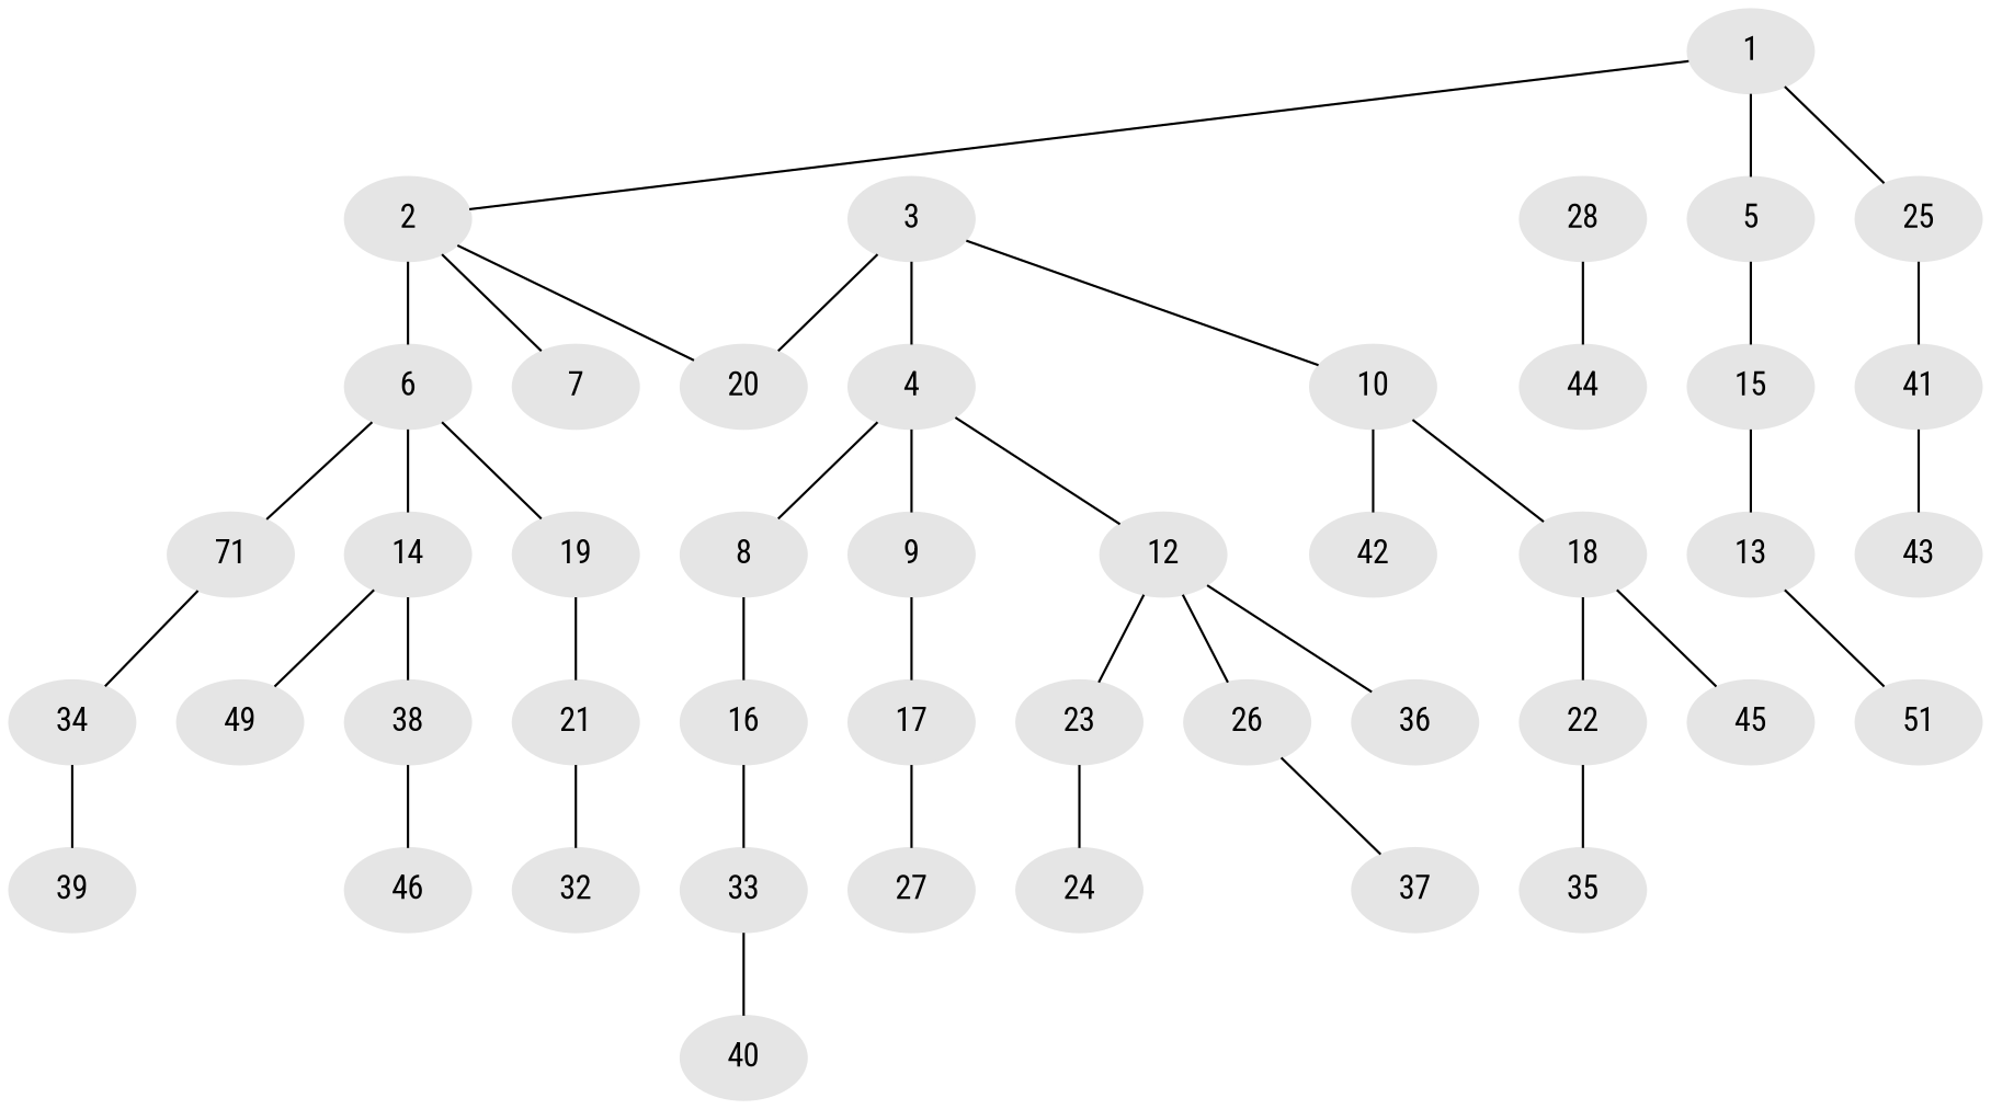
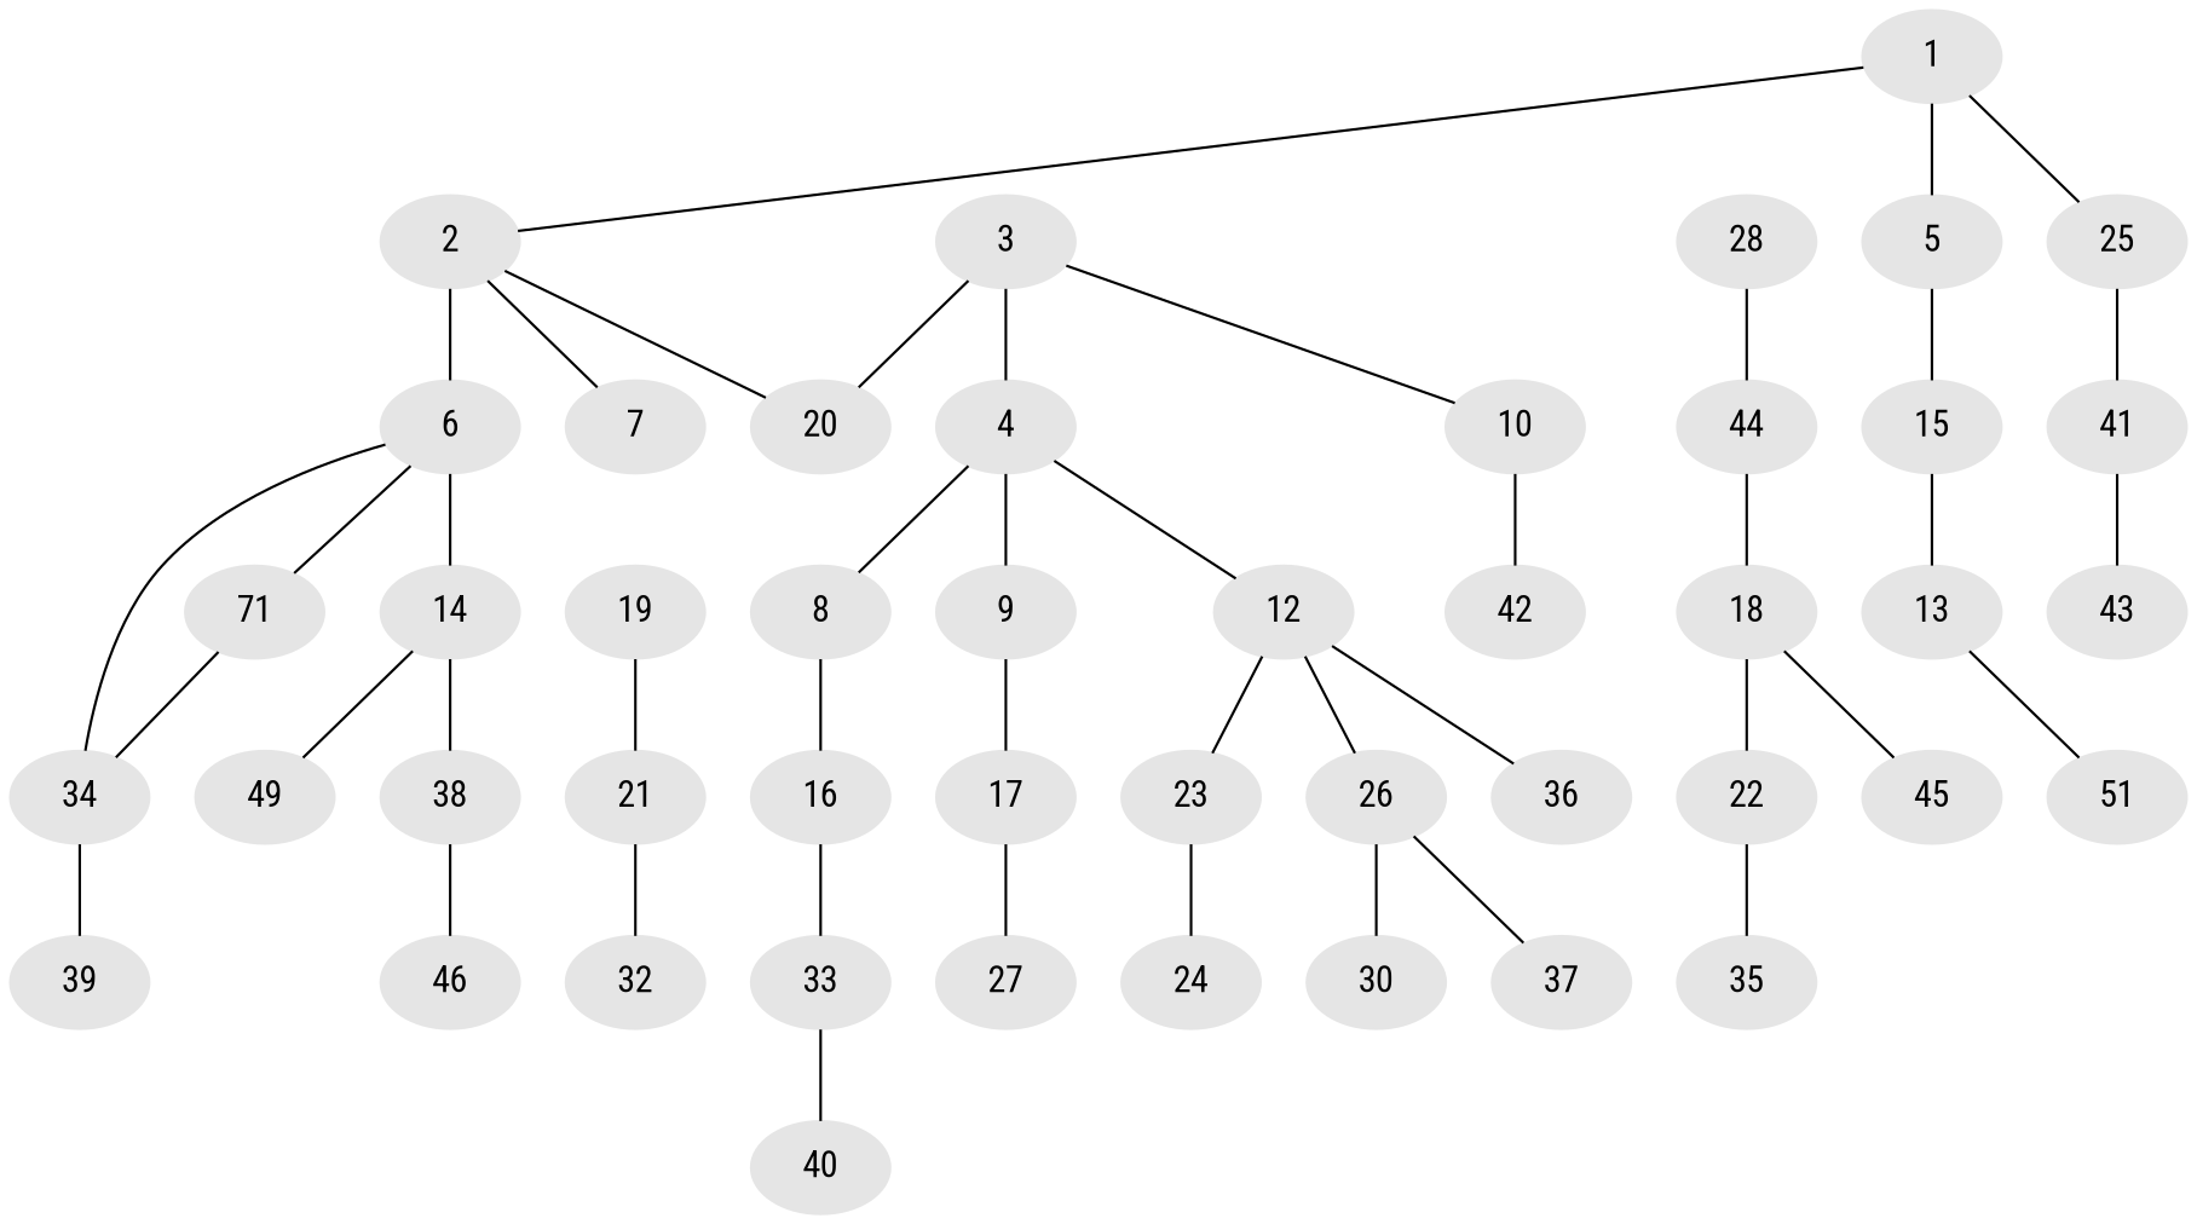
  graph {
    fontname="Roboto Condensed"
    node [color=gray90 fontname="Roboto Condensed" style=filled]
    edge [fontname="Roboto Condensed" weight=1.0]
    1
    2
    5
    25
    6
    7
    20
    15
    41
    3
    4
    10
    n13 [label=71]
    14
    19
    8
    9
    12
    18
    42
    28
    44
    16
    17
    23
    26
    36
    n28 [label=51]
    13
    34
    n31 [label=49]
    38
    21
    33
    27
    22
    45
    39
    24
+   30
    37
    46
    40
    35
    32
    43
    1 -- 2
    1 -- 5 [weight=2.0]
    1 -- 25
    2 -- 6 [weight=4.0]
    2 -- 7
    2 -- 20
    5 -- 15
    25 -- 41
    6 -- n13
    6 -- 14
-   6 -- 19
+   6 -- 34
    15 -- 13
    41 -- 43
    3 -- 20
    3 -- 4
    3 -- 10
    4 -- 8 [weight=2.0]
    4 -- 9
    4 -- 12
-   10 -- 18
+   44 -- 18
    10 -- 42
    n13 -- 34
    14 -- n31
    14 -- 38
    19 -- 21
    8 -- 16
    9 -- 17 [weight=4.0]
    12 -- 23
    12 -- 26
    12 -- 36
    18 -- 22
    18 -- 45
    28 -- 44
    16 -- 33
    17 -- 27
    23 -- 24 [weight=2.0]
+   26 -- 30
    26 -- 37 [weight=2.0]
    13 -- n28
    34 -- 39
    38 -- 46
    21 -- 32
    33 -- 40
    22 -- 35
  }
